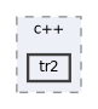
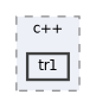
  digraph {
    compound=true
-   n1 [color=grey25 fillcolor="#edf0f7" fontname=Helvetica fontsize=10 height=0.2 label=tr2 shape=box style="filled,bold" width=0.4]
+   n1 [color=grey25 fillcolor="#edf0f7" fontname=Helvetica fontsize=10 height=0.2 label=tr1 shape=box style="filled,bold" width=0.4]
    subgraph cluster_1 {
      bgcolor="#edf0f7"
      fontname=Helvetica
      fontsize=10
      label="c++"
      pencolor=grey50
      style="filled,dashed"
      n1
    }
  }
